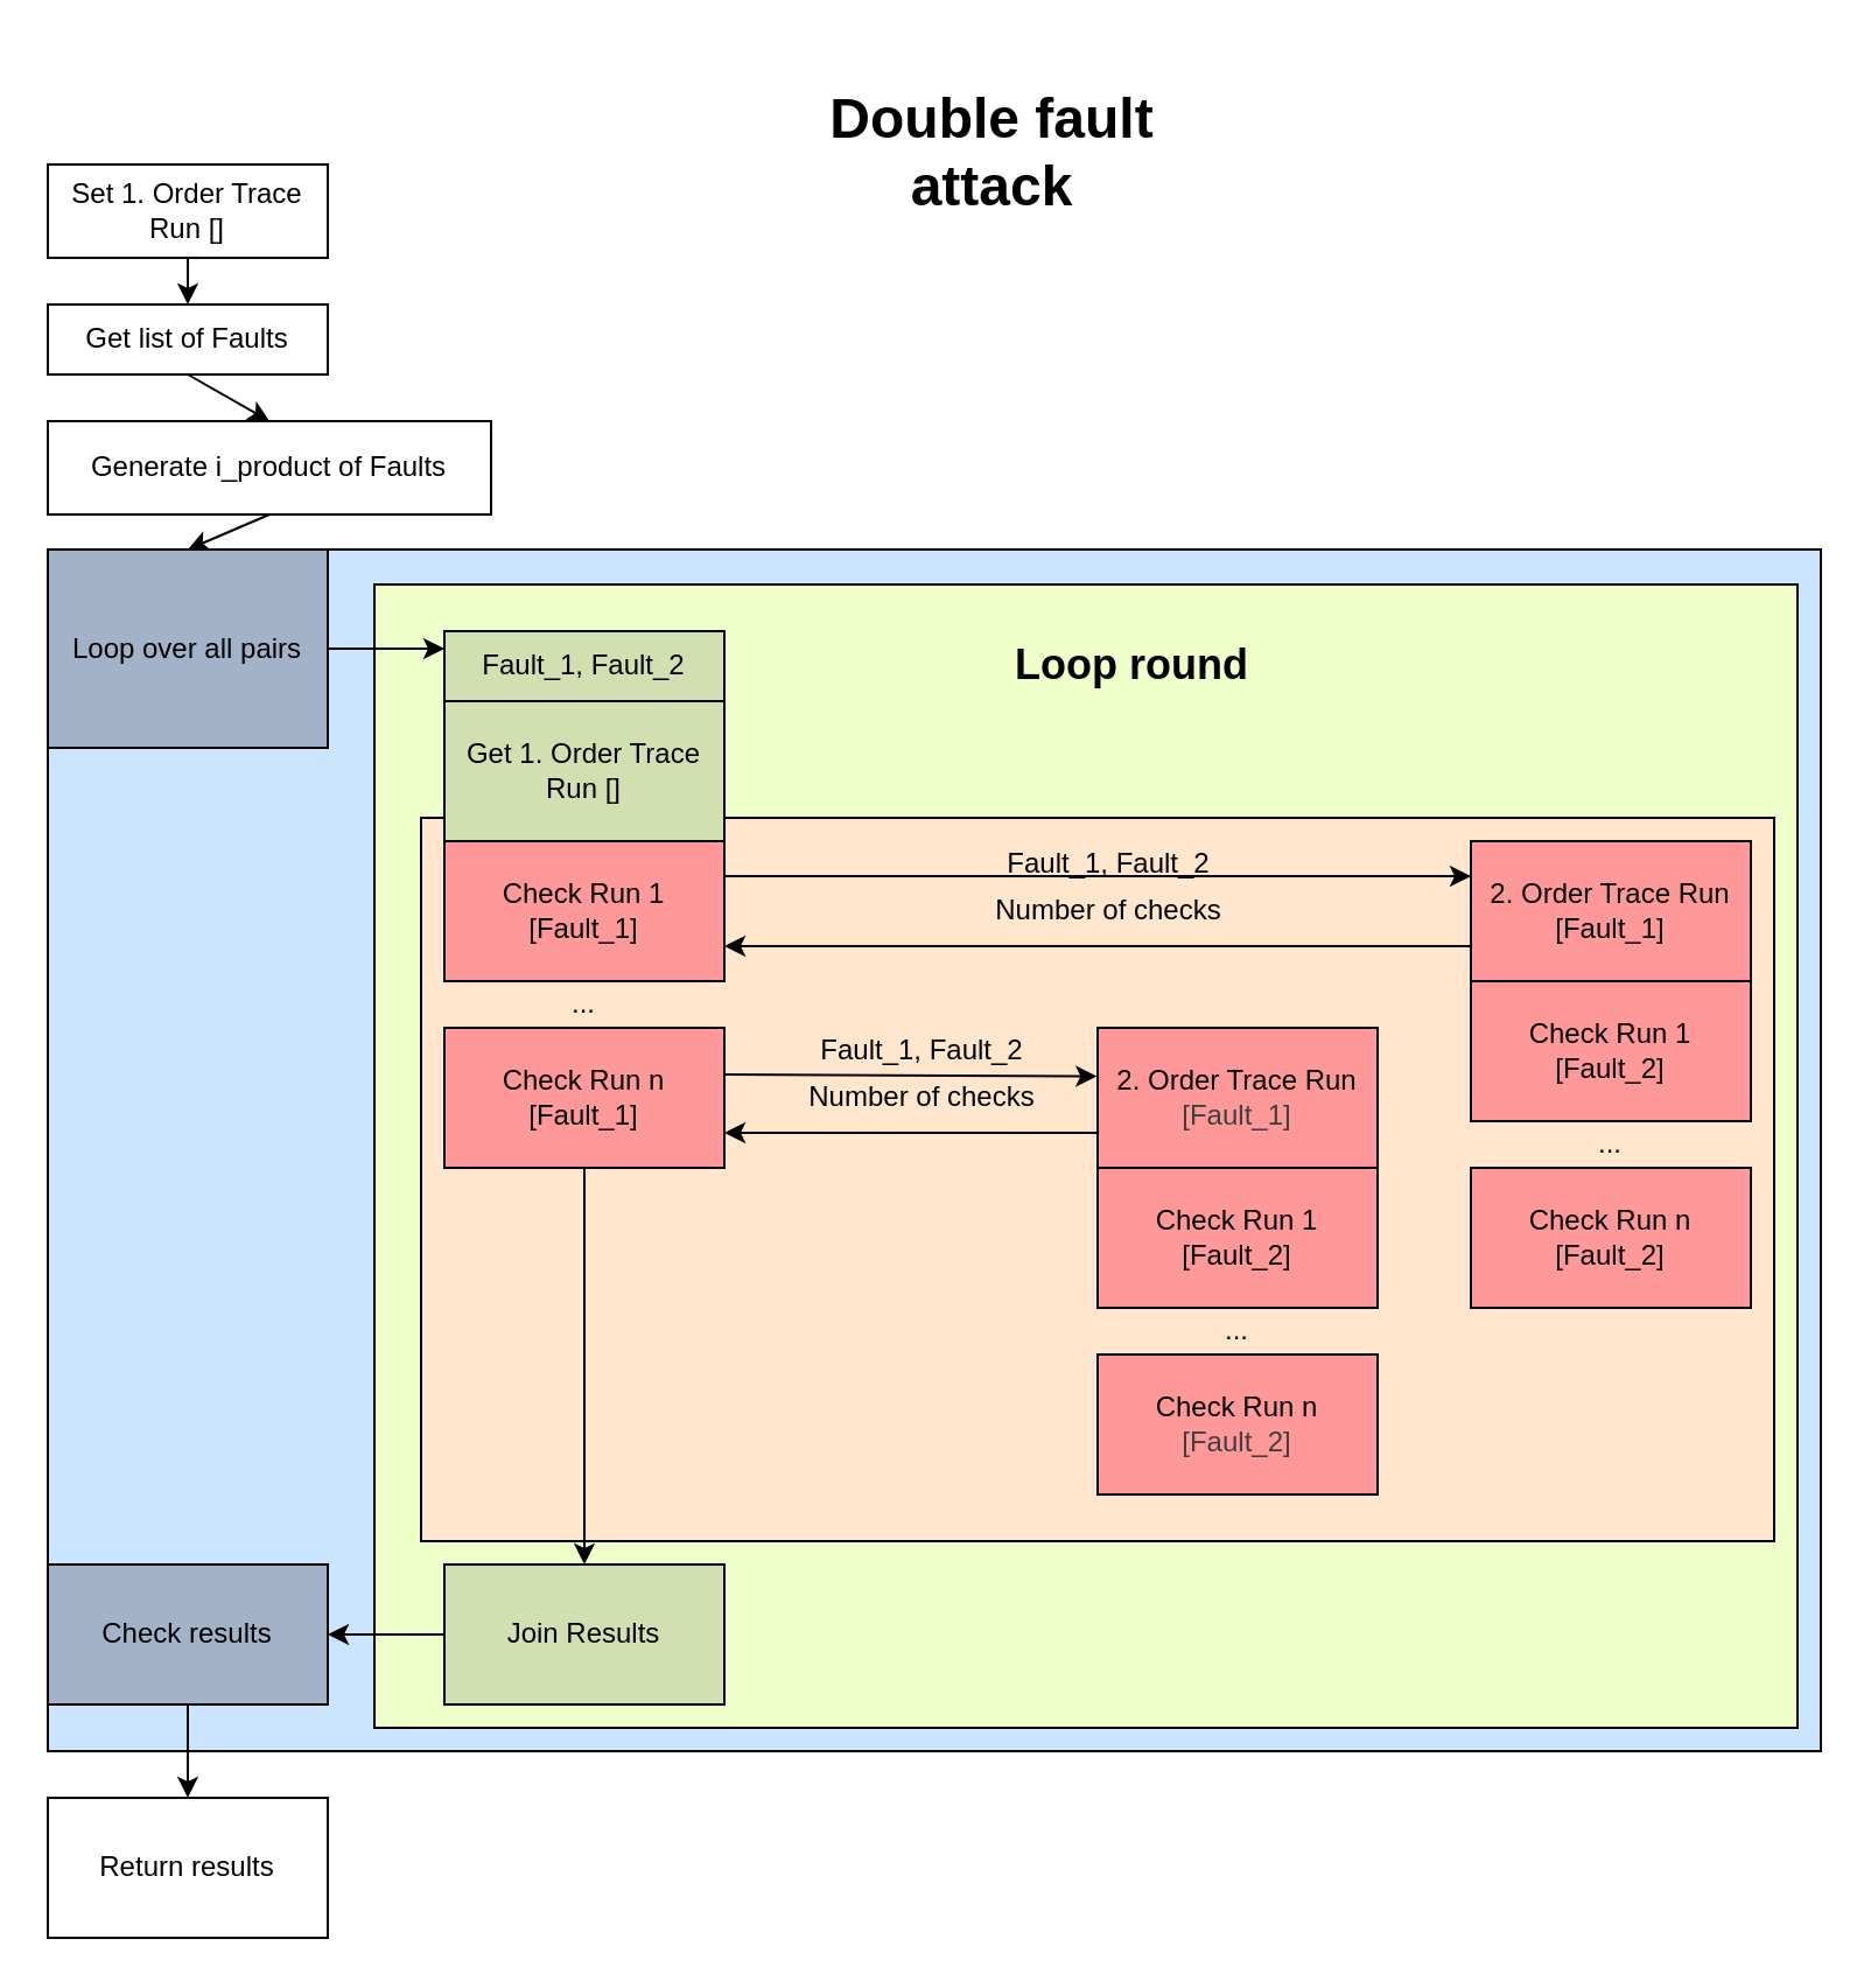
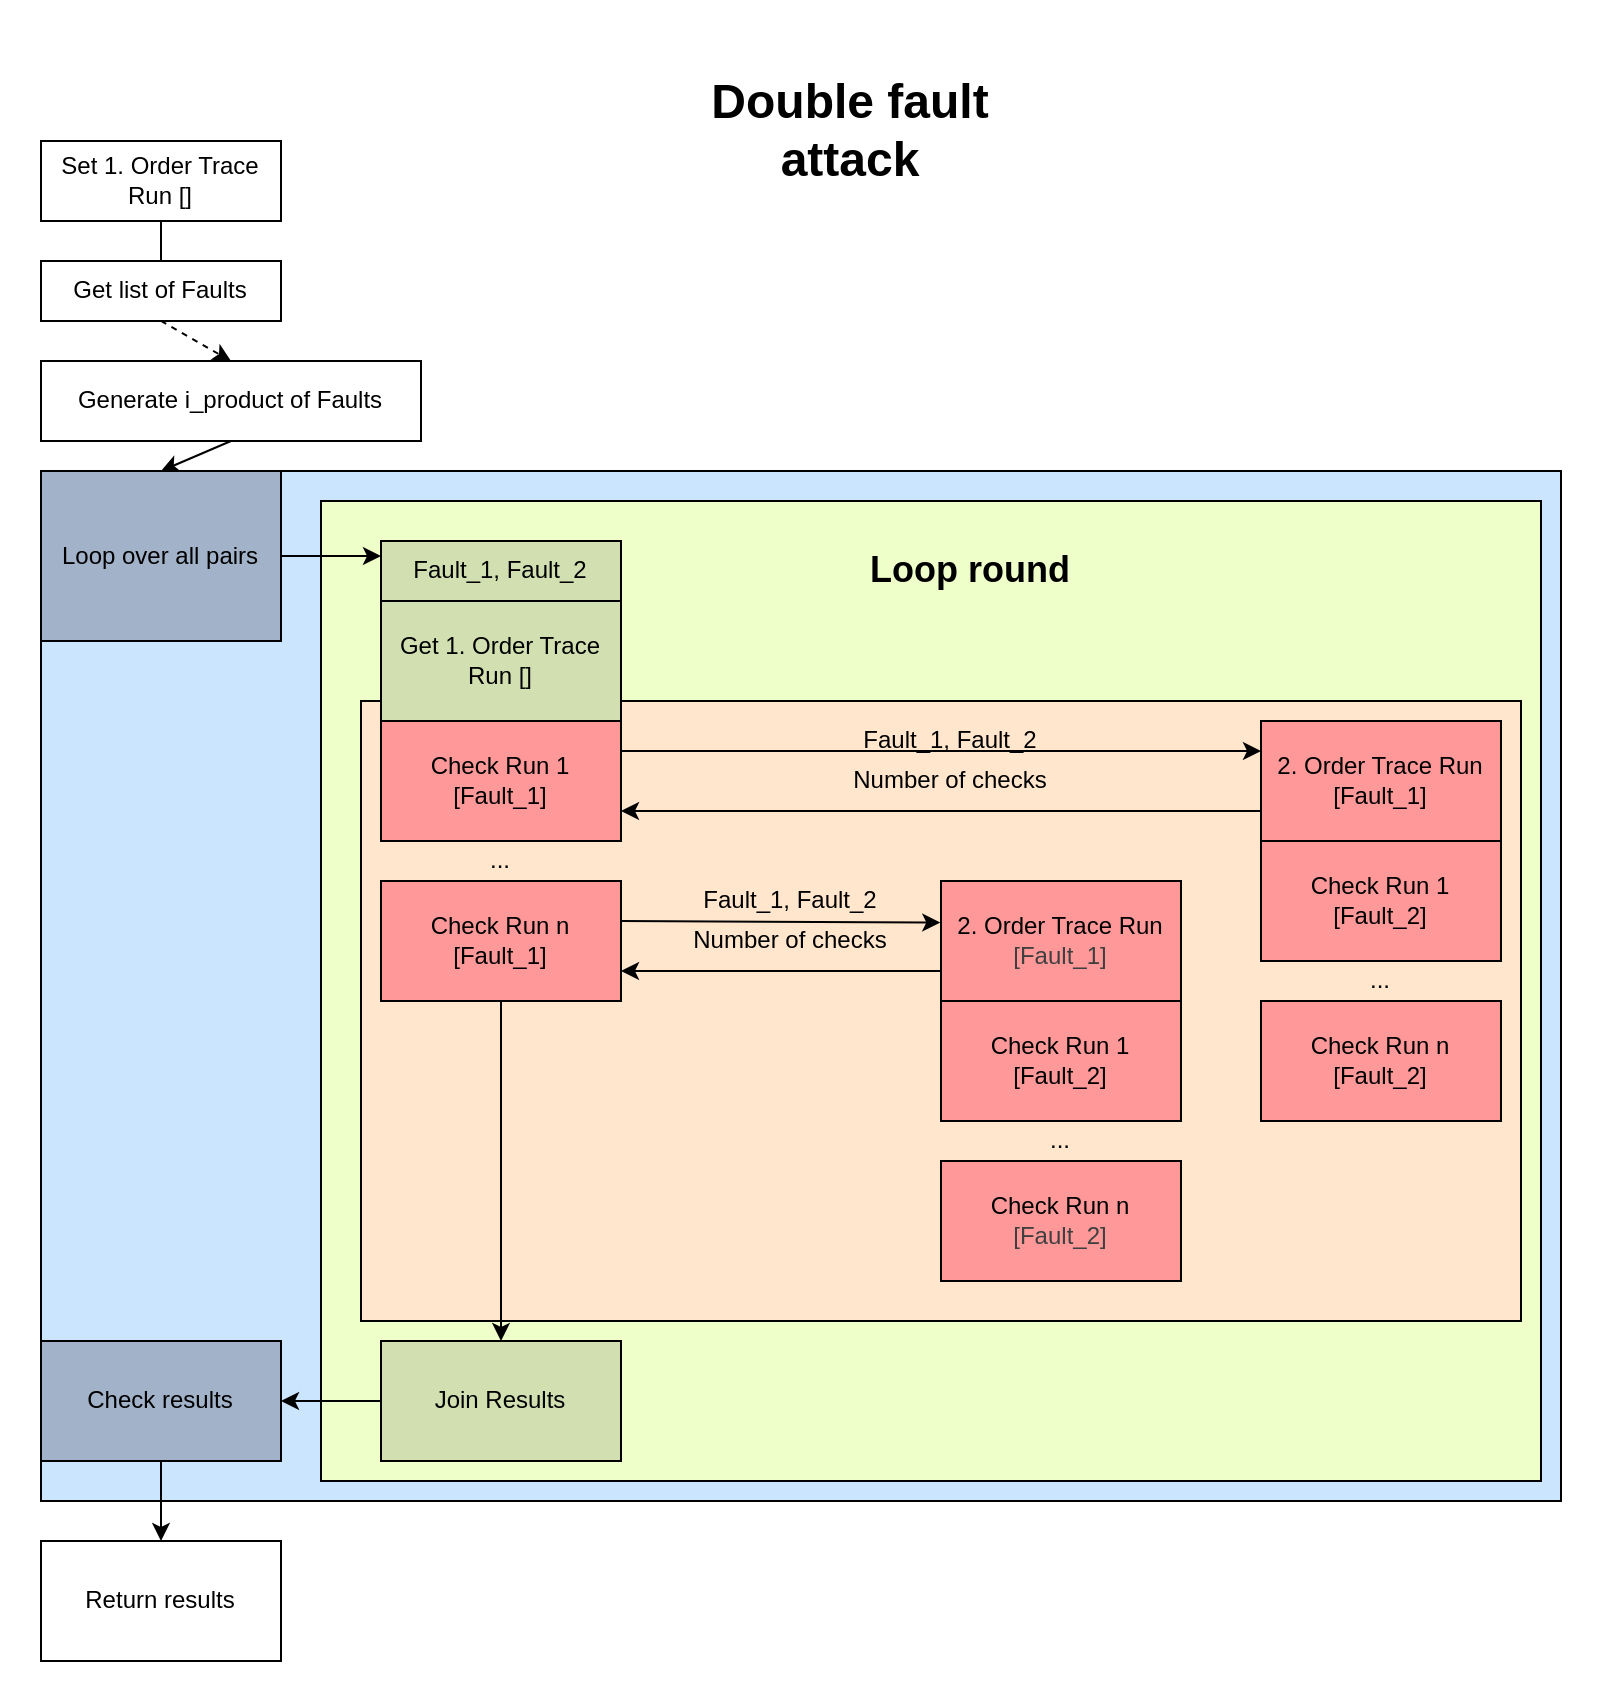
  <mxCell id="0" />
  <mxCell id="1" parent="0" />
  <mxCell id="2" value="" style="rounded=0;whiteSpace=wrap;html=1;fillColor=#CCE5FF;" vertex="1" parent="1"><mxGeometry x="20" y="235" width="760" height="515" as="geometry" /></mxCell>
  <mxCell id="3" value="" style="rounded=0;whiteSpace=wrap;html=1;fillColor=#EEFFC9;" vertex="1" parent="1"><mxGeometry x="160" y="250" width="610" height="490" as="geometry" /></mxCell>
  <mxCell id="4" value="" style="rounded=0;whiteSpace=wrap;html=1;fillColor=#FFE6CC;" vertex="1" parent="1"><mxGeometry x="180" y="350" width="580" height="310" as="geometry" /></mxCell>
  <mxCell id="5" value="Get 1. Order Trace Run&amp;nbsp;&lt;span style=&quot;background-color: transparent;&quot;&gt;[]&lt;/span&gt;" style="rounded=0;whiteSpace=wrap;html=1;fillColor=#D2E0B1;" vertex="1" parent="1"><mxGeometry x="190" y="300" width="120" height="60" as="geometry" /></mxCell>
  <mxCell id="6" style="edgeStyle=none;html=1;exitX=1;exitY=0.25;exitDx=0;exitDy=0;entryX=0;entryY=0.25;entryDx=0;entryDy=0;" edge="1" parent="1" source="7" target="10"><mxGeometry relative="1" as="geometry" /></mxCell>
  <mxCell id="7" value="Check Run 1&lt;div&gt;[Fault_1]&lt;/div&gt;" style="rounded=0;whiteSpace=wrap;html=1;fillColor=#FF9999;" vertex="1" parent="1"><mxGeometry x="190" y="360" width="120" height="60" as="geometry" /></mxCell>
  <mxCell id="8" style="edgeStyle=none;html=1;exitX=0.5;exitY=1;exitDx=0;exitDy=0;" edge="1" parent="1" source="9" target="17"><mxGeometry relative="1" as="geometry" /></mxCell>
  <mxCell id="9" value="Check Run n&lt;div&gt;[Fault_1]&lt;/div&gt;" style="rounded=0;whiteSpace=wrap;html=1;fillColor=#FF9999;" vertex="1" parent="1"><mxGeometry x="190" y="440" width="120" height="60" as="geometry" /></mxCell>
  <mxCell id="10" value="2. Order Trace Run&lt;div&gt;[Fault_1]&lt;/div&gt;" style="rounded=0;whiteSpace=wrap;html=1;fillColor=#FF9999;" vertex="1" parent="1"><mxGeometry x="630" y="360" width="120" height="60" as="geometry" /></mxCell>
  <mxCell id="11" value="Check Run 1&lt;div&gt;[Fault_2]&lt;/div&gt;" style="rounded=0;whiteSpace=wrap;html=1;fillColor=#FF9999;" vertex="1" parent="1"><mxGeometry x="630" y="420" width="120" height="60" as="geometry" /></mxCell>
  <mxCell id="12" value="Check Run n&lt;div&gt;[Fault_2]&lt;/div&gt;" style="rounded=0;whiteSpace=wrap;html=1;fillColor=#FF9999;" vertex="1" parent="1"><mxGeometry x="630" y="500" width="120" height="60" as="geometry" /></mxCell>
  <mxCell id="13" value="..." style="text;html=1;strokeColor=none;fillColor=none;align=center;verticalAlign=middle;whiteSpace=wrap;overflow=hidden;" vertex="1" parent="1"><mxGeometry x="210" y="420" width="80" height="20" as="geometry" /></mxCell>
  <mxCell id="14" value="..." style="text;html=1;strokeColor=none;fillColor=none;align=center;verticalAlign=middle;whiteSpace=wrap;overflow=hidden;" vertex="1" parent="1"><mxGeometry x="650" y="480" width="80" height="20" as="geometry" /></mxCell>
  <mxCell id="15" value="Fault_1, Fault_2" style="text;html=1;strokeColor=none;fillColor=none;align=center;verticalAlign=middle;whiteSpace=wrap;overflow=hidden;" vertex="1" parent="1"><mxGeometry x="400" y="360" width="150" height="20" as="geometry" /></mxCell>
  <mxCell id="16" style="edgeStyle=none;html=1;exitX=0;exitY=0.5;exitDx=0;exitDy=0;entryX=1;entryY=0.5;entryDx=0;entryDy=0;" edge="1" parent="1" source="17" target="40"><mxGeometry relative="1" as="geometry" /></mxCell>
  <mxCell id="17" value="Join Results" style="rounded=0;whiteSpace=wrap;html=1;fillColor=#D2E0B1;" vertex="1" parent="1"><mxGeometry x="190" y="670" width="120" height="60" as="geometry" /></mxCell>
  <mxCell id="18" style="edgeStyle=none;html=1;exitX=0;exitY=0.75;exitDx=0;exitDy=0;entryX=1;entryY=0.75;entryDx=0;entryDy=0;" edge="1" parent="1" source="19" target="9"><mxGeometry relative="1" as="geometry" /></mxCell>
  <mxCell id="19" value="2. Order Trace Run&lt;div&gt;&lt;span style=&quot;color: rgb(63, 63, 63);&quot;&gt;[Fault_1]&lt;/span&gt;&lt;/div&gt;" style="rounded=0;whiteSpace=wrap;html=1;fillColor=#FF9999;" vertex="1" parent="1"><mxGeometry x="470" y="440" width="120" height="60" as="geometry" /></mxCell>
  <mxCell id="20" value="Check Run 1&lt;div&gt;[Fault_2]&lt;/div&gt;" style="rounded=0;whiteSpace=wrap;html=1;fillColor=#FF9999;" vertex="1" parent="1"><mxGeometry x="470" y="500" width="120" height="60" as="geometry" /></mxCell>
  <mxCell id="21" value="Check Run n&lt;div&gt;&lt;span style=&quot;color: rgb(63, 63, 63);&quot;&gt;[Fault_2]&lt;/span&gt;&lt;/div&gt;" style="rounded=0;whiteSpace=wrap;html=1;fillColor=#FF9999;" vertex="1" parent="1"><mxGeometry x="470" y="580" width="120" height="60" as="geometry" /></mxCell>
  <mxCell id="22" value="..." style="text;html=1;strokeColor=none;fillColor=none;align=center;verticalAlign=middle;whiteSpace=wrap;overflow=hidden;" vertex="1" parent="1"><mxGeometry x="490" y="560" width="80" height="20" as="geometry" /></mxCell>
  <mxCell id="23" value="" style="endArrow=classic;html=1;entryX=-0.003;entryY=0.346;entryDx=0;entryDy=0;entryPerimeter=0;" edge="1" parent="1" target="19"><mxGeometry width="50" height="50" relative="1" as="geometry"><mxPoint x="310" y="460" as="sourcePoint" /><mxPoint x="500" y="460.34" as="targetPoint" /></mxGeometry></mxCell>
  <mxCell id="24" value="&lt;span style=&quot;color: rgb(0, 0, 0);&quot;&gt;Fault_1, Fault_2&lt;/span&gt;" style="text;html=1;strokeColor=none;fillColor=none;align=center;verticalAlign=middle;whiteSpace=wrap;overflow=hidden;" vertex="1" parent="1"><mxGeometry x="340" y="440" width="110" height="20" as="geometry" /></mxCell>
  <mxCell id="25" value="Fault_1, Fault_2" style="rounded=0;whiteSpace=wrap;html=1;fillColor=#D2E0B1;" vertex="1" parent="1"><mxGeometry x="190" y="270" width="120" height="30" as="geometry" /></mxCell>
  <mxCell id="26" value="" style="endArrow=classic;html=1;exitX=0;exitY=0.75;exitDx=0;exitDy=0;entryX=1;entryY=0.75;entryDx=0;entryDy=0;" edge="1" parent="1" source="10" target="7"><mxGeometry width="50" height="50" relative="1" as="geometry"><mxPoint x="340" y="590" as="sourcePoint" /><mxPoint x="390" y="540" as="targetPoint" /></mxGeometry></mxCell>
  <mxCell id="27" value="Number of checks" style="text;html=1;strokeColor=none;fillColor=none;align=center;verticalAlign=middle;whiteSpace=wrap;overflow=hidden;" vertex="1" parent="1"><mxGeometry x="400" y="380" width="150" height="20" as="geometry" /></mxCell>
  <mxCell id="28" value="Number of checks" style="text;html=1;strokeColor=none;fillColor=none;align=center;verticalAlign=middle;whiteSpace=wrap;overflow=hidden;" vertex="1" parent="1"><mxGeometry x="340" y="460" width="110" height="20" as="geometry" /></mxCell>
- <mxCell id="29" style="edgeStyle=none;html=1;exitX=0.5;exitY=1;exitDx=0;exitDy=0;entryX=0.5;entryY=0;entryDx=0;entryDy=0;" edge="1" parent="1" source="30" target="32"><mxGeometry relative="1" as="geometry" /></mxCell>
+ <mxCell id="29" style="edgeStyle=none;html=1;exitX=0.5;exitY=1;exitDx=0;exitDy=0;entryX=0.5;entryY=0;entryDx=0;entryDy=0;endArrow=none;" edge="1" parent="1" source="30" target="32"><mxGeometry relative="1" as="geometry" /></mxCell>
  <mxCell id="30" value="Set 1. Order Trace Run&amp;nbsp;&lt;span style=&quot;background-color: transparent;&quot;&gt;[]&lt;/span&gt;" style="rounded=0;whiteSpace=wrap;html=1;" vertex="1" parent="1"><mxGeometry x="20" y="70" width="120" height="40" as="geometry" /></mxCell>
- <mxCell id="31" style="edgeStyle=none;html=1;exitX=0.5;exitY=1;exitDx=0;exitDy=0;entryX=0.5;entryY=0;entryDx=0;entryDy=0;" edge="1" parent="1" source="32" target="34"><mxGeometry relative="1" as="geometry" /></mxCell>
+ <mxCell id="31" style="edgeStyle=none;html=1;exitX=0.5;exitY=1;exitDx=0;exitDy=0;entryX=0.5;entryY=0;entryDx=0;entryDy=0;dashed=1;" edge="1" parent="1" source="32" target="34"><mxGeometry relative="1" as="geometry" /></mxCell>
  <mxCell id="32" value="Get list of Faults" style="rounded=0;whiteSpace=wrap;html=1;" vertex="1" parent="1"><mxGeometry x="20" y="130" width="120" height="30" as="geometry" /></mxCell>
  <mxCell id="33" style="edgeStyle=none;html=1;exitX=0.5;exitY=1;exitDx=0;exitDy=0;entryX=0.5;entryY=0;entryDx=0;entryDy=0;" edge="1" parent="1" source="34" target="36"><mxGeometry relative="1" as="geometry" /></mxCell>
  <mxCell id="34" value="Generate i_product of Faults" style="rounded=0;whiteSpace=wrap;html=1;" vertex="1" parent="1"><mxGeometry x="20" y="180" width="190" height="40" as="geometry" /></mxCell>
  <mxCell id="35" style="edgeStyle=none;html=1;exitX=1;exitY=0.5;exitDx=0;exitDy=0;entryX=0;entryY=0.25;entryDx=0;entryDy=0;" edge="1" parent="1" source="36" target="25"><mxGeometry relative="1" as="geometry" /></mxCell>
  <mxCell id="36" value="Loop over all pairs" style="rounded=0;whiteSpace=wrap;html=1;fillColor=#A1B2C9;" vertex="1" parent="1"><mxGeometry x="20" y="235" width="120" height="85" as="geometry" /></mxCell>
  <mxCell id="37" value="&lt;font style=&quot;font-size: 18px;&quot;&gt;Loop round&lt;/font&gt;" style="text;html=1;strokeColor=none;fillColor=none;align=center;verticalAlign=middle;whiteSpace=wrap;overflow=hidden;shadow=0;fontStyle=1" vertex="1" parent="1"><mxGeometry x="410" y="270" width="150" height="30" as="geometry" /></mxCell>
  <mxCell id="38" value="&lt;font style=&quot;font-size: 24px;&quot;&gt;Double fault attack&lt;/font&gt;" style="text;html=1;strokeColor=none;fillColor=none;align=center;verticalAlign=middle;whiteSpace=wrap;overflow=hidden;shadow=0;fontStyle=1" vertex="1" parent="1"><mxGeometry x="350" y="20" width="150" height="90" as="geometry" /></mxCell>
  <mxCell id="39" style="edgeStyle=none;html=1;exitX=0.5;exitY=1;exitDx=0;exitDy=0;entryX=0.5;entryY=0;entryDx=0;entryDy=0;" edge="1" parent="1" source="40" target="41"><mxGeometry relative="1" as="geometry" /></mxCell>
  <mxCell id="40" value="Check results" style="rounded=0;whiteSpace=wrap;html=1;fillColor=#A1B2C9;" vertex="1" parent="1"><mxGeometry x="20" y="670" width="120" height="60" as="geometry" /></mxCell>
  <mxCell id="41" value="Return results" style="rounded=0;whiteSpace=wrap;html=1;" vertex="1" parent="1"><mxGeometry x="20" y="770" width="120" height="60" as="geometry" /></mxCell>
